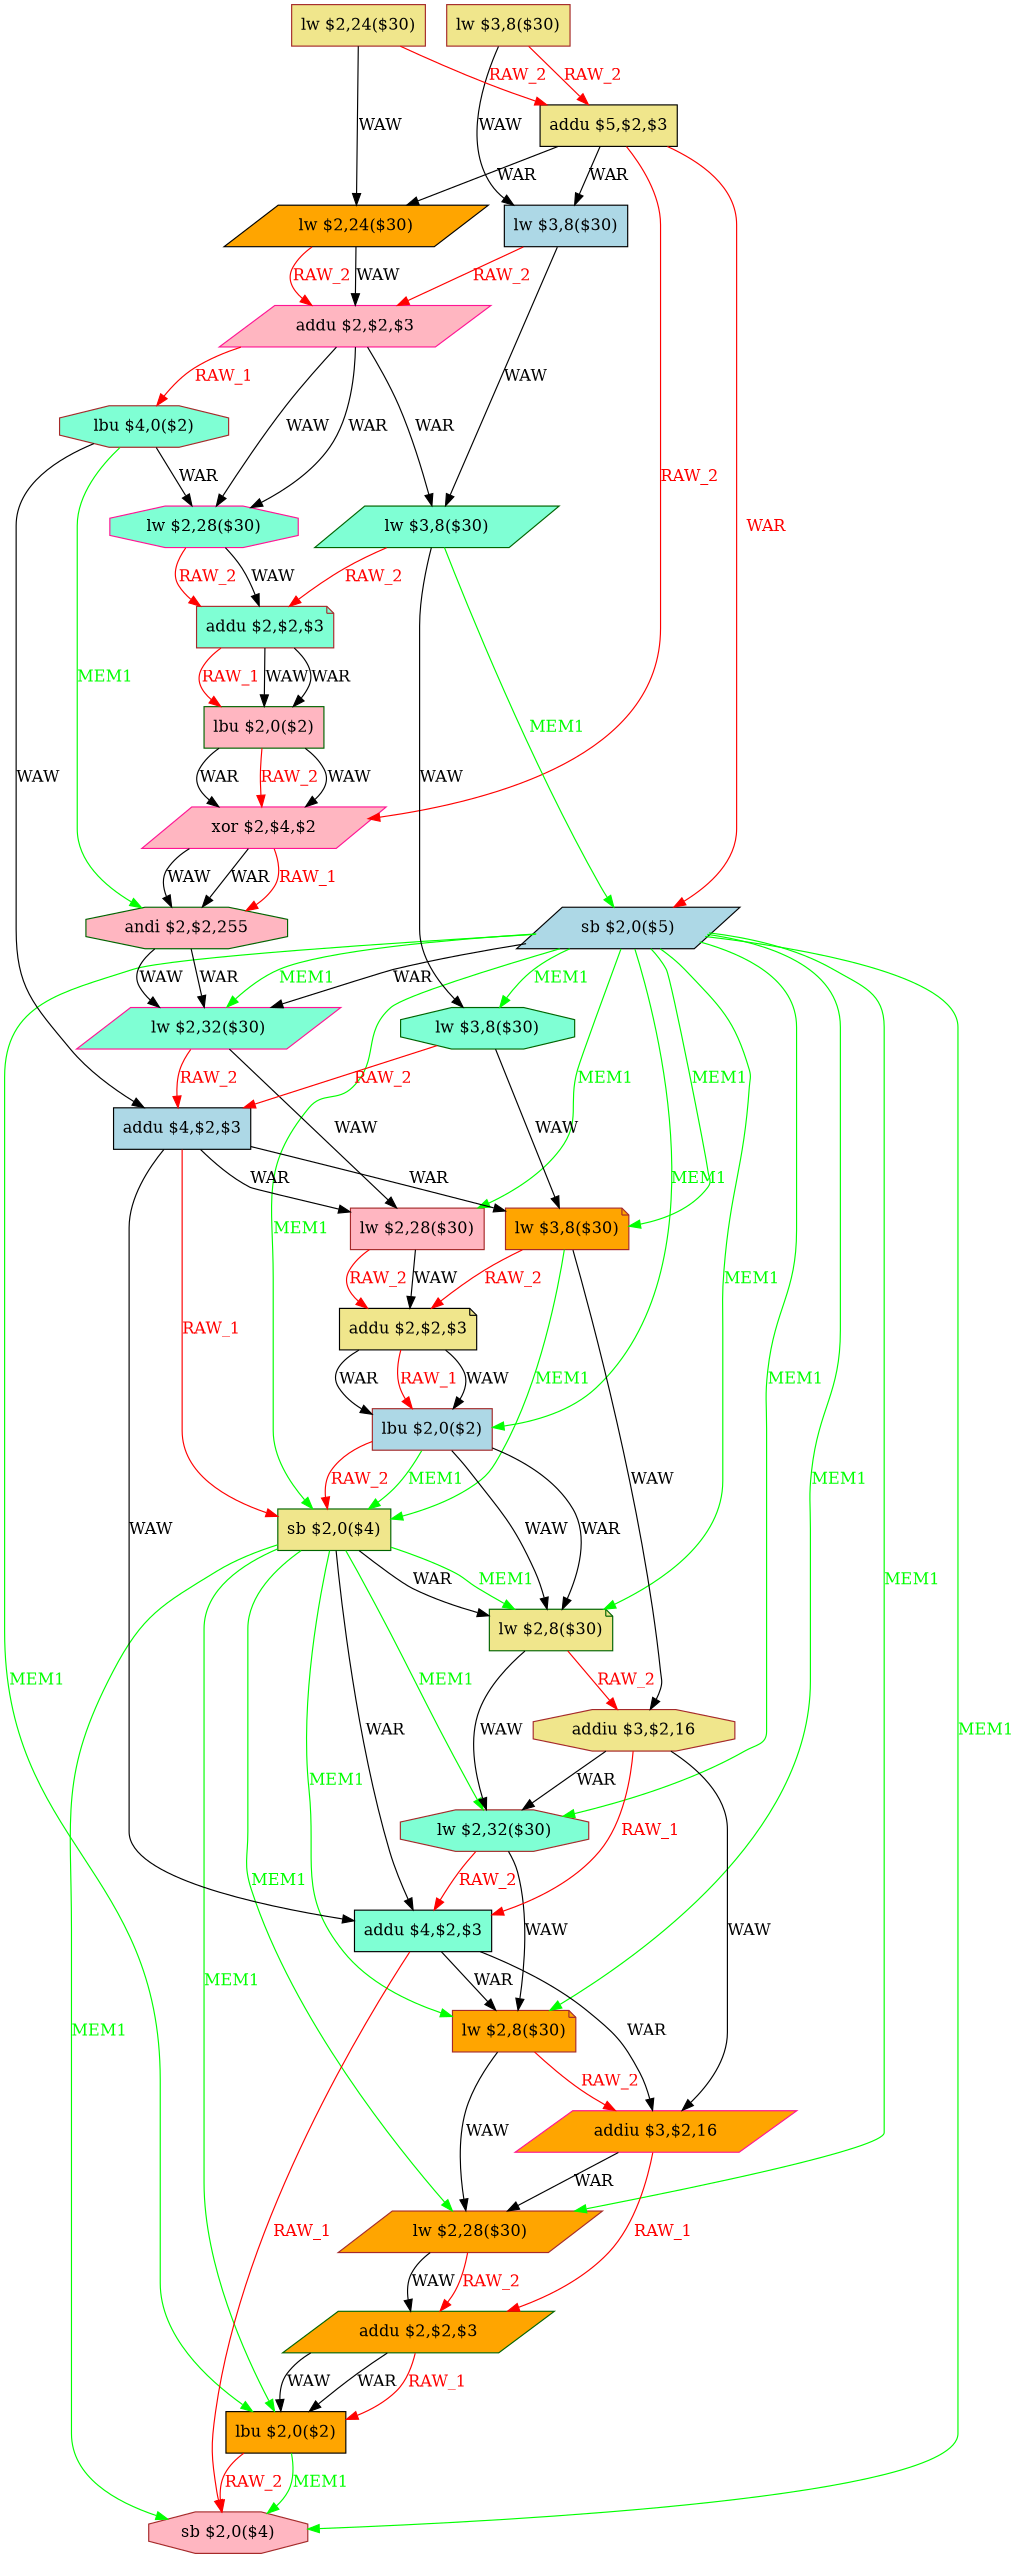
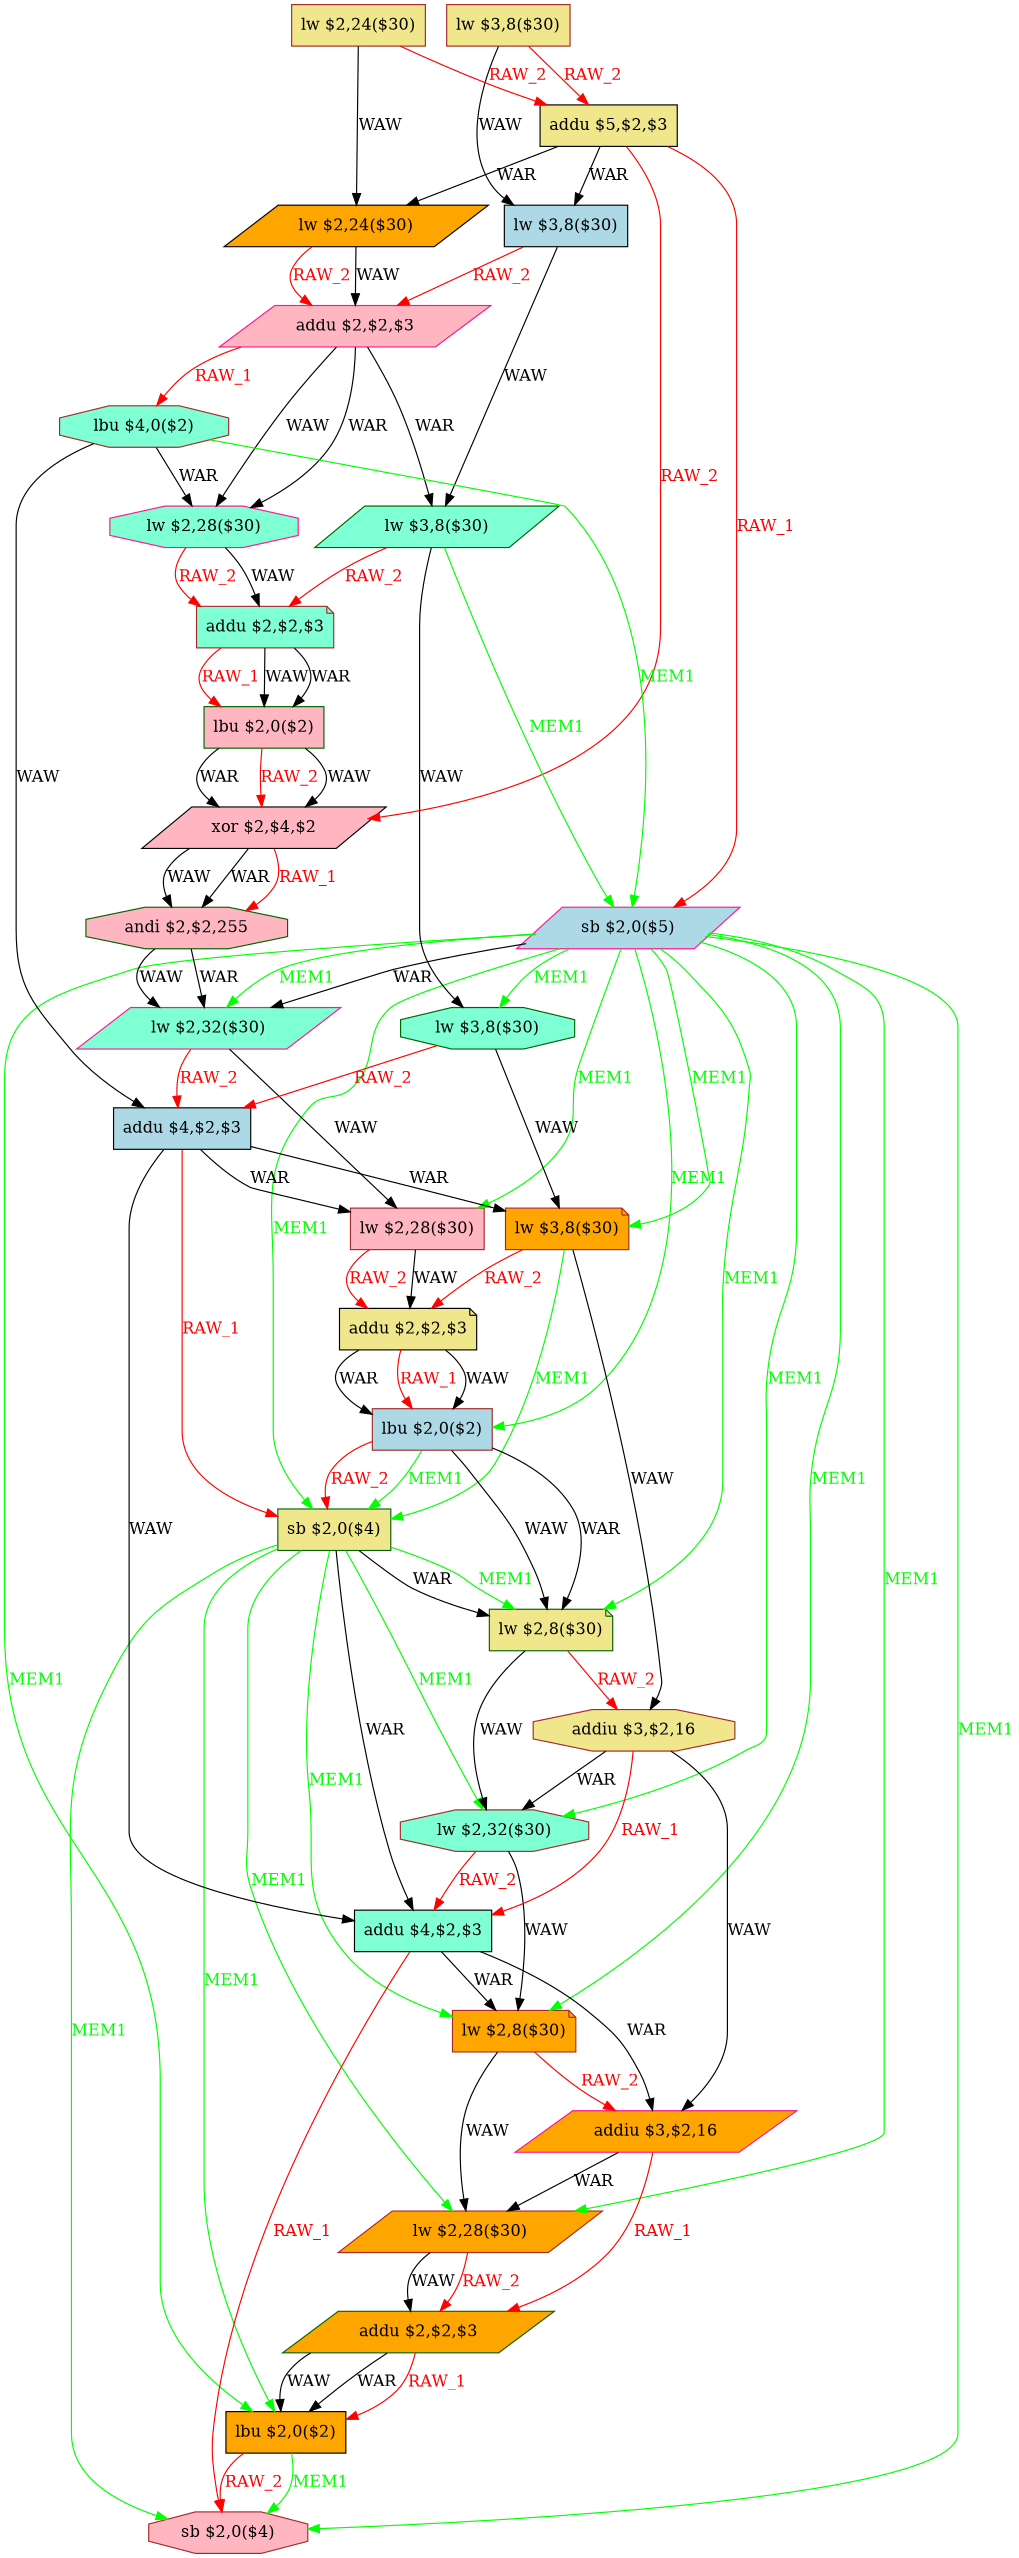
  digraph {
    node [color=brown fillcolor=aquamarine shape=box style=filled]
    n1 [fillcolor=khaki label="lw $3,8($30)"]
    n2 [color=black fillcolor=khaki label="addu $5,$2,$3"]
    n3 [color=black fillcolor=lightblue label="lw $3,8($30)"]
    n4 [color=black fillcolor=orange label="lw $2,24($30)" shape=parallelogram]
-   n5 [color=black fillcolor=lightblue label="sb $2,0($5)" shape=parallelogram]
-   n6 [color=deeppink fillcolor=lightpink label="xor $2,$4,$2" shape=parallelogram]
+   n5 [color=deeppink fillcolor=lightblue label="sb $2,0($5)" shape=parallelogram]
+   n6 [color=black fillcolor=lightpink label="xor $2,$4,$2" shape=parallelogram]
    n7 [color=deeppink fillcolor=lightpink label="addu $2,$2,$3" shape=parallelogram]
    n8 [color=darkgreen label="lw $3,8($30)" shape=parallelogram]
    n9 [color=deeppink label="lw $2,32($30)" shape=parallelogram]
    n10 [color=darkgreen label="lw $3,8($30)" shape=octagon]
    n11 [fillcolor=orange label="lw $3,8($30)" shape=note]
    n12 [fillcolor=lightpink label="lw $2,28($30)"]
    n13 [fillcolor=lightblue label="lbu $2,0($2)"]
    n14 [color=darkgreen fillcolor=khaki label="sb $2,0($4)"]
    n15 [color=darkgreen fillcolor=khaki label="lw $2,8($30)" shape=note]
    n16 [label="lw $2,32($30)" shape=octagon]
    n17 [fillcolor=orange label="lw $2,8($30)" shape=note]
    n18 [fillcolor=orange label="lw $2,28($30)" shape=parallelogram]
    n19 [color=black fillcolor=orange label="lbu $2,0($2)"]
    n20 [fillcolor=lightpink label="sb $2,0($4)" shape=octagon]
    n21 [label="lbu $4,0($2)" shape=octagon]
    n22 [color=deeppink label="lw $2,28($30)" shape=octagon]
    n23 [label="addu $2,$2,$3" shape=note]
    n24 [color=black fillcolor=lightblue label="addu $4,$2,$3"]
    n25 [color=black fillcolor=khaki label="addu $2,$2,$3" shape=note]
    n26 [fillcolor=khaki label="addiu $3,$2,16" shape=octagon]
    n27 [color=black label="addu $4,$2,$3"]
    n28 [color=deeppink fillcolor=orange label="addiu $3,$2,16" shape=parallelogram]
    n29 [color=darkgreen fillcolor=orange label="addu $2,$2,$3" shape=parallelogram]
    n30 [color=darkgreen fillcolor=lightpink label="lbu $2,0($2)"]
    n31 [color=darkgreen fillcolor=lightpink label="andi $2,$2,255" shape=octagon]
    n32 [fillcolor=khaki label="lw $2,24($30)"]
    n1 -> n2 [color=red fontcolor=red label=RAW_2]
    n1 -> n3 [label=WAW]
    n2 -> n3 [label=WAR]
    n2 -> n4 [label=WAR]
-   n2 -> n5 [color=red fontcolor=red label=WAR]
+   n2 -> n5 [color=red fontcolor=red label=RAW_1]
    n2 -> n6 [color=red fontcolor=red label=RAW_2]
    n3 -> n7 [color=red fontcolor=red label=RAW_2]
    n3 -> n8 [label=WAW]
    n4 -> n7 [label=WAW]
    n4 -> n7 [color=red fontcolor=red label=RAW_2]
    n5 -> n9 [label=WAR]
    n5 -> n9 [color=green fontcolor=green label=MEM1]
    n5 -> n10 [color=green fontcolor=green label=MEM1]
    n5 -> n11 [color=green fontcolor=green label=MEM1]
    n5 -> n12 [color=green fontcolor=green label=MEM1]
    n5 -> n13 [color=green fontcolor=green label=MEM1]
    n5 -> n14 [color=green fontcolor=green label=MEM1]
    n5 -> n15 [color=green fontcolor=green label=MEM1]
    n5 -> n16 [color=green fontcolor=green label=MEM1]
    n5 -> n17 [color=green fontcolor=green label=MEM1]
    n5 -> n18 [color=green fontcolor=green label=MEM1]
    n5 -> n19 [color=green fontcolor=green label=MEM1]
    n5 -> n20 [color=green fontcolor=green label=MEM1]
    n6 -> n31 [label=WAW]
    n6 -> n31 [label=WAR]
    n6 -> n31 [color=red fontcolor=red label=RAW_1]
    n7 -> n8 [label=WAR]
    n7 -> n21 [color=red fontcolor=red label=RAW_1]
    n7 -> n22 [label=WAW]
    n7 -> n22 [label=WAR]
    n8 -> n5 [color=green fontcolor=green label=MEM1]
    n8 -> n10 [label=WAW]
    n8 -> n23 [color=red fontcolor=red label=RAW_2]
    n9 -> n12 [label=WAW]
    n9 -> n24 [color=red fontcolor=red label=RAW_2]
    n10 -> n11 [label=WAW]
    n10 -> n24 [color=red fontcolor=red label=RAW_2]
    n11 -> n14 [color=green fontcolor=green label=MEM1]
    n11 -> n25 [color=red fontcolor=red label=RAW_2]
    n11 -> n26 [label=WAW]
    n12 -> n25 [label=WAW]
    n12 -> n25 [color=red fontcolor=red label=RAW_2]
    n13 -> n14 [color=green fontcolor=green label=MEM1]
    n13 -> n14 [color=red fontcolor=red label=RAW_2]
    n13 -> n15 [label=WAW]
    n13 -> n15 [label=WAR]
    n14 -> n15 [label=WAR]
    n14 -> n15 [color=green fontcolor=green label=MEM1]
    n14 -> n16 [color=green fontcolor=green label=MEM1]
    n14 -> n17 [color=green fontcolor=green label=MEM1]
    n14 -> n18 [color=green fontcolor=green label=MEM1]
    n14 -> n19 [color=green fontcolor=green label=MEM1]
    n14 -> n20 [color=green fontcolor=green label=MEM1]
    n14 -> n27 [label=WAR]
    n15 -> n16 [label=WAW]
    n15 -> n26 [color=red fontcolor=red label=RAW_2]
    n16 -> n17 [label=WAW]
    n16 -> n27 [color=red fontcolor=red label=RAW_2]
    n17 -> n18 [label=WAW]
    n17 -> n28 [color=red fontcolor=red label=RAW_2]
    n18 -> n29 [label=WAW]
    n18 -> n29 [color=red fontcolor=red label=RAW_2]
    n19 -> n20 [color=green fontcolor=green label=MEM1]
    n19 -> n20 [color=red fontcolor=red label=RAW_2]
-   n21 -> n31 [color=green fontcolor=green label=MEM1]
+   n21 -> n5 [color=green fontcolor=green label=MEM1]
    n21 -> n22 [label=WAR]
    n21 -> n24 [label=WAW]
    n22 -> n23 [label=WAW]
    n22 -> n23 [color=red fontcolor=red label=RAW_2]
    n23 -> n30 [label=WAW]
    n23 -> n30 [label=WAR]
    n23 -> n30 [color=red fontcolor=red label=RAW_1]
    n24 -> n11 [label=WAR]
    n24 -> n12 [label=WAR]
    n24 -> n14 [color=red fontcolor=red label=RAW_1]
    n24 -> n27 [label=WAW]
    n25 -> n13 [label=WAW]
    n25 -> n13 [label=WAR]
    n25 -> n13 [color=red fontcolor=red label=RAW_1]
    n26 -> n16 [label=WAR]
    n26 -> n27 [color=red fontcolor=red label=RAW_1]
    n26 -> n28 [label=WAW]
    n27 -> n17 [label=WAR]
    n27 -> n20 [color=red fontcolor=red label=RAW_1]
    n27 -> n28 [label=WAR]
    n28 -> n18 [label=WAR]
    n28 -> n29 [color=red fontcolor=red label=RAW_1]
    n29 -> n19 [label=WAW]
    n29 -> n19 [label=WAR]
    n29 -> n19 [color=red fontcolor=red label=RAW_1]
    n30 -> n6 [label=WAW]
    n30 -> n6 [label=WAR]
    n30 -> n6 [color=red fontcolor=red label=RAW_2]
    n31 -> n9 [label=WAW]
    n31 -> n9 [label=WAR]
    n32 -> n2 [color=red fontcolor=red label=RAW_2]
    n32 -> n4 [label=WAW]
  }
